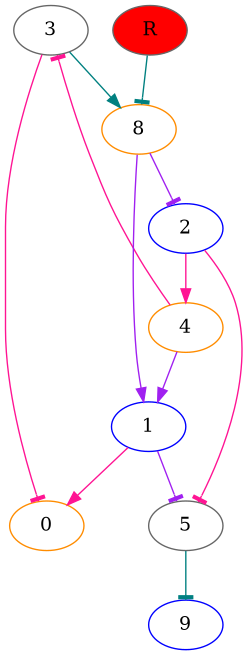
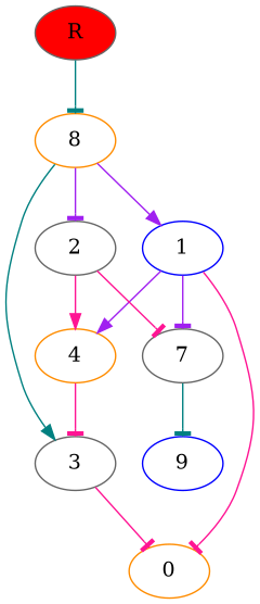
  digraph {
    node [color=blue]
    edge [arrowhead=tee color=deeppink]
    1
    4 [color=darkorange]
    n3 [color=darkorange label=0]
-   7 [color=gray40 label=5]
+   7 [color=gray40]
    3 [color=gray40]
    9
-   2
+   2 [color=gray40]
    8 [color=darkorange]
    R [color=gray40 fillcolor="#ff0000" style=filled]
-   4 -> 1 [arrowhead=normal color=purple]
-   1 -> n3 [arrowhead=normal]
+   1 -> 4 [arrowhead=normal color=purple]
+   1 -> n3
    1 -> 7 [color=purple]
    4 -> 3
    7 -> 9 [color=teal]
    3 -> n3
-   3 -> 8 [arrowhead=normal color=teal]
+   8 -> 3 [arrowhead=normal color=teal]
    2 -> 4 [arrowhead=normal]
    2 -> 7
    8 -> 1 [arrowhead=normal color=purple]
    8 -> 2 [color=purple]
    R -> 8 [color=teal]
  }
